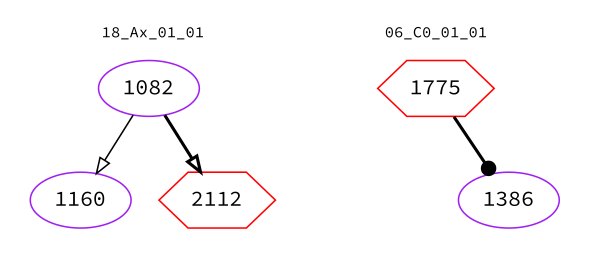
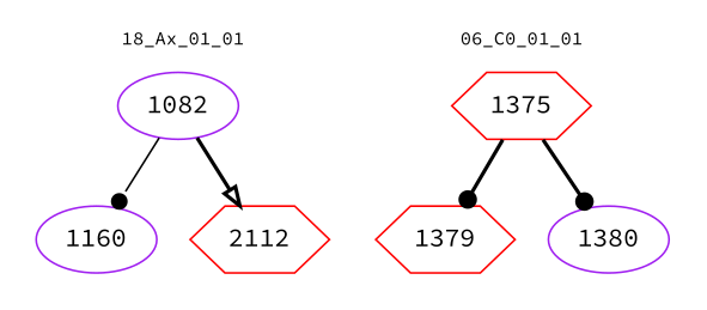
  digraph {
    fontname="Source Code Pro"
    node [color=purple fontname="Source Code Pro" shape=ellipse]
    edge [arrowhead=onormal color=black fontname="Source Code Pro" style=bold]
    n1 [label=1082]
    n2 [label=1160]
    n3 [color=red label=2112 shape=hexagon]
-   n4 [color=red label=1775 shape=hexagon]
-   n6 [label=1386]
+   n4 [color=red label=1375 shape=hexagon]
+   n5 [color=red label=1379 shape=hexagon]
+   n6 [label=1380]
    subgraph cluster_1 {
      color=white
      fontsize=10
      label="18_Ax_01_01"
      n1
      n2
      n3
    }
    subgraph cluster_2 {
      color=white
      fontsize=10
      label="06_C0_01_01"
      n4
+     n5
      n6
    }
-   n1 -> n2 [style=solid]
+   n1 -> n2 [arrowhead=dot style=solid]
    n1 -> n3
+   n4 -> n5 [arrowhead=dot]
    n4 -> n6 [arrowhead=dot]
  }
